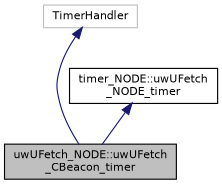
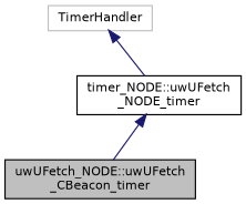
  digraph {
    node [color=black fillcolor=white fontname=Helvetica fontsize=10 shape=record style=filled]
    edge [color=midnightblue dir=back fontname=Helvetica fontsize=10 labelfontname=Helvetica labelfontsize=10 style=solid]
    n1 [fillcolor=grey75 fontcolor=black height=0.2 label="uwUFetch_NODE::uwUFetch\l_CBeacon_timer" width=0.4]
    n2 [height=0.2 label="timer_NODE::uwUFetch\l_NODE_timer" width=0.4]
    n3 [color=grey75 height=0.2 label=TimerHandler width=0.4]
    n2 -> n1
-   n3 -> n1
+   n3 -> n2
  }
